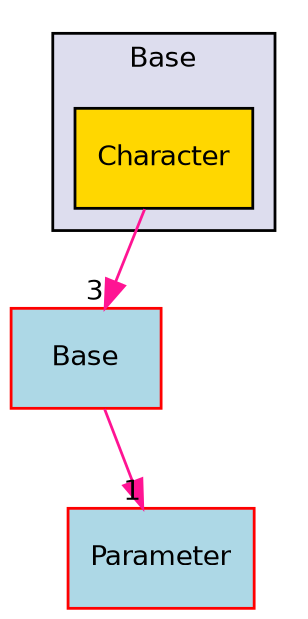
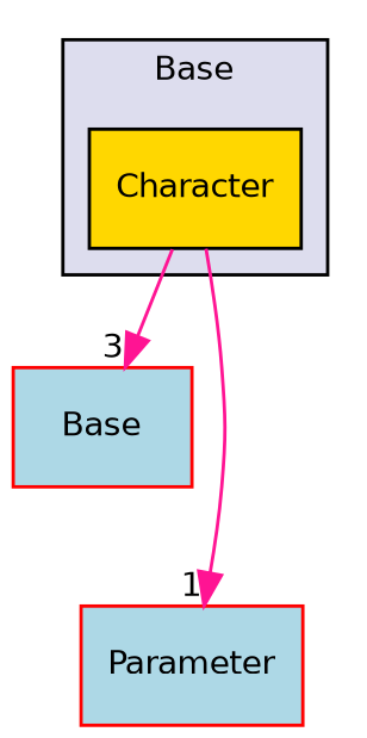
  digraph {
    compound=true
    node [fillcolor=lightblue fontname=Helvetica fontsize=10 shape=box style=filled color=red]
    edge [color=deeppink labeldistance=1.5 labelfontname=Helvetica labelfontsize=10]
    n1 [fillcolor=gold label=Character pencolor=black color=""]
    n2 [label=Base]
    n3 [label=Parameter]
    subgraph cluster_1 {
      bgcolor="#ddddee"
      fontname=Helvetica
      fontsize=10
      label=Base
      pencolor=black
      n1
    }
    n1 -> n2 [headlabel=3]
-   n2 -> n3 [headlabel=1]
+   n1 -> n3 [headlabel=1]
  }
